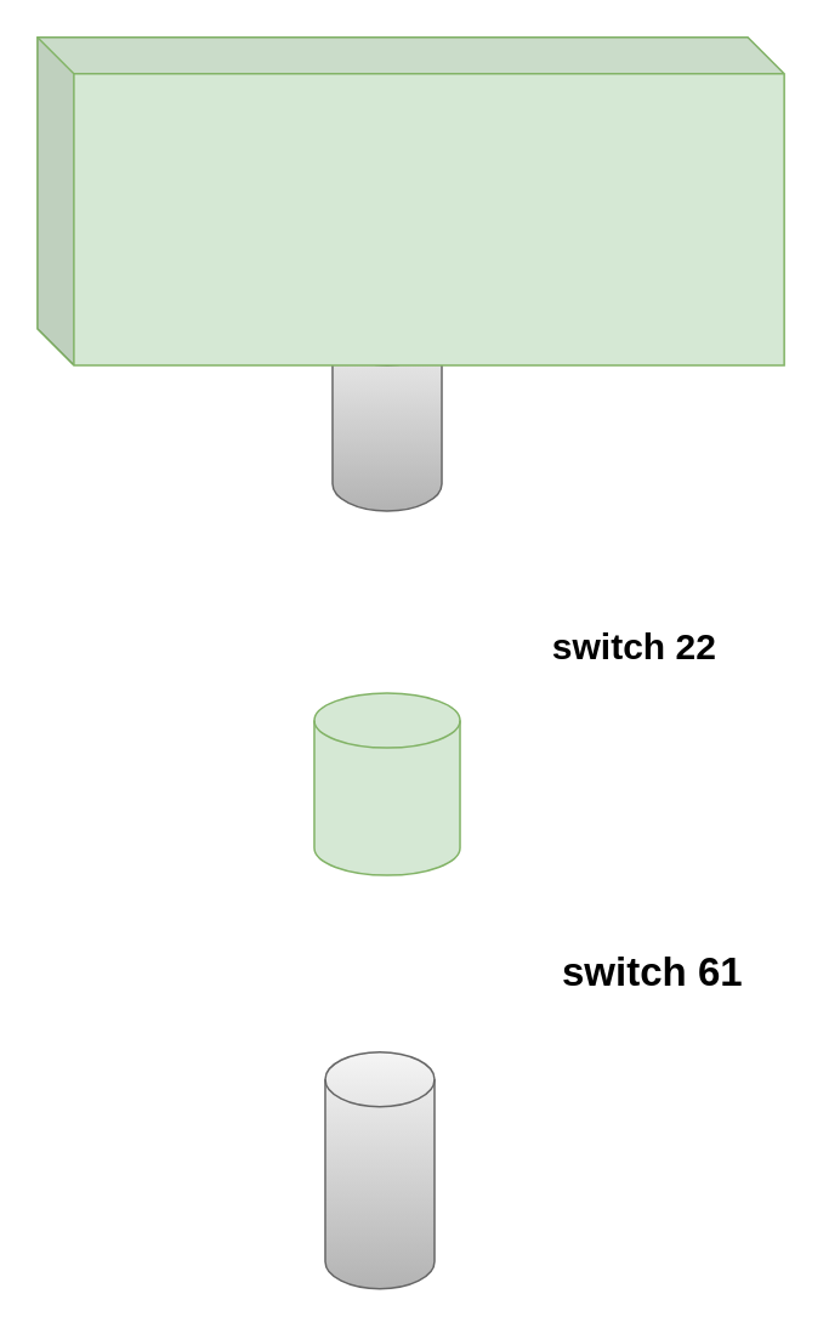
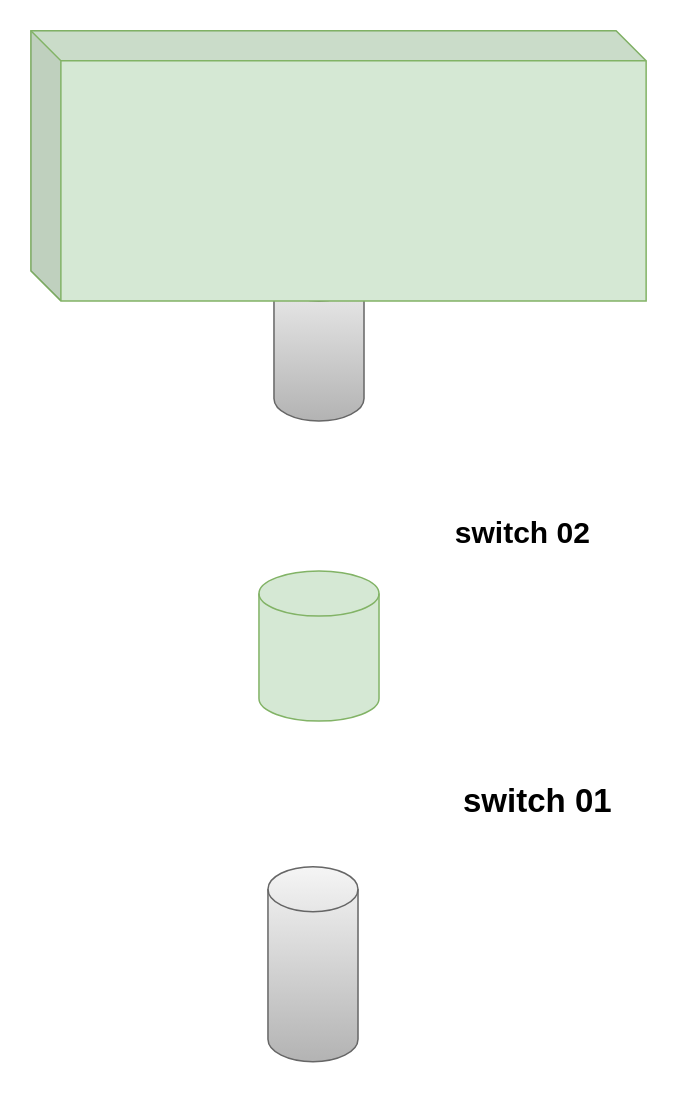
  <mxCell id="0" />
  <mxCell id="1" parent="0" />
  <mxCell id="2" value="" style="shape=cylinder3;whiteSpace=wrap;html=1;boundedLbl=1;backgroundOutline=1;size=15;fillColor=#f5f5f5;strokeColor=#666666;gradientColor=#b3b3b3;" parent="1" vertex="1"><mxGeometry x="178" y="577" width="60" height="130" as="geometry" /></mxCell>
  <mxCell id="3" value="" style="shape=image;html=1;verticalAlign=top;verticalLabelPosition=bottom;labelBackgroundColor=#ffffff;imageAspect=0;aspect=fixed;image=https://cdn4.iconfinder.com/data/icons/oil-industry-11/64/oil_valve-oil_industry-power-factory-illustration-energy-gas-refinery-fuel-symbol-industrial-128.png;direction=south;" parent="1" vertex="1"><mxGeometry x="161" y="470" width="128" height="128" as="geometry" /></mxCell>
- <mxCell id="4" value="&lt;b&gt;&lt;font style=&quot;font-size: 20px&quot;&gt;switch 22&lt;/font&gt;&lt;/b&gt;" style="text;html=1;strokeColor=none;fillColor=none;align=center;verticalAlign=middle;whiteSpace=wrap;rounded=0;" parent="1" vertex="1"><mxGeometry x="273" y="344" width="150" height="20" as="geometry" /></mxCell>
- <mxCell id="5" value="&lt;b&gt;&lt;font style=&quot;font-size: 22px&quot;&gt;switch 61&lt;/font&gt;&lt;/b&gt;" style="text;html=1;strokeColor=none;fillColor=none;align=center;verticalAlign=middle;whiteSpace=wrap;rounded=0;" parent="1" vertex="1"><mxGeometry x="283" y="524" width="150" height="20" as="geometry" /></mxCell>
+ <mxCell id="4" value="&lt;b&gt;&lt;font style=&quot;font-size: 20px&quot;&gt;switch 02&lt;/font&gt;&lt;/b&gt;" style="text;html=1;strokeColor=none;fillColor=none;align=center;verticalAlign=middle;whiteSpace=wrap;rounded=0;" parent="1" vertex="1"><mxGeometry x="273" y="344" width="150" height="20" as="geometry" /></mxCell>
+ <mxCell id="5" value="&lt;b&gt;&lt;font style=&quot;font-size: 22px&quot;&gt;switch 01&lt;/font&gt;&lt;/b&gt;" style="text;html=1;strokeColor=none;fillColor=none;align=center;verticalAlign=middle;whiteSpace=wrap;rounded=0;" parent="1" vertex="1"><mxGeometry x="283" y="524" width="150" height="20" as="geometry" /></mxCell>
  <mxCell id="6" value="" style="shape=cylinder3;whiteSpace=wrap;html=1;boundedLbl=1;backgroundOutline=1;size=15;fillColor=#d5e8d4;strokeColor=#82b366;" parent="1" vertex="1"><mxGeometry x="172" y="380" width="80" height="100" as="geometry" /></mxCell>
  <mxCell id="7" value="" style="shape=image;html=1;verticalAlign=top;verticalLabelPosition=bottom;labelBackgroundColor=#ffffff;imageAspect=0;aspect=fixed;image=https://cdn2.iconfinder.com/data/icons/crystalproject/128x128/devices/pipe.png;direction=south;" parent="1" vertex="1"><mxGeometry x="161" y="270" width="128" height="128" as="geometry" /></mxCell>
  <mxCell id="8" value="" style="shape=cylinder3;whiteSpace=wrap;html=1;boundedLbl=1;backgroundOutline=1;size=15;fillColor=#f5f5f5;strokeColor=#666666;gradientColor=#b3b3b3;" parent="1" vertex="1"><mxGeometry x="182" y="170" width="60" height="110" as="geometry" /></mxCell>
  <mxCell id="9" value="" style="shape=cube;whiteSpace=wrap;html=1;boundedLbl=1;backgroundOutline=1;darkOpacity=0.05;darkOpacity2=0.1;fillColor=#d5e8d4;strokeColor=#82b366;" parent="1" vertex="1"><mxGeometry x="20" y="20" width="410" height="180" as="geometry" /></mxCell>
